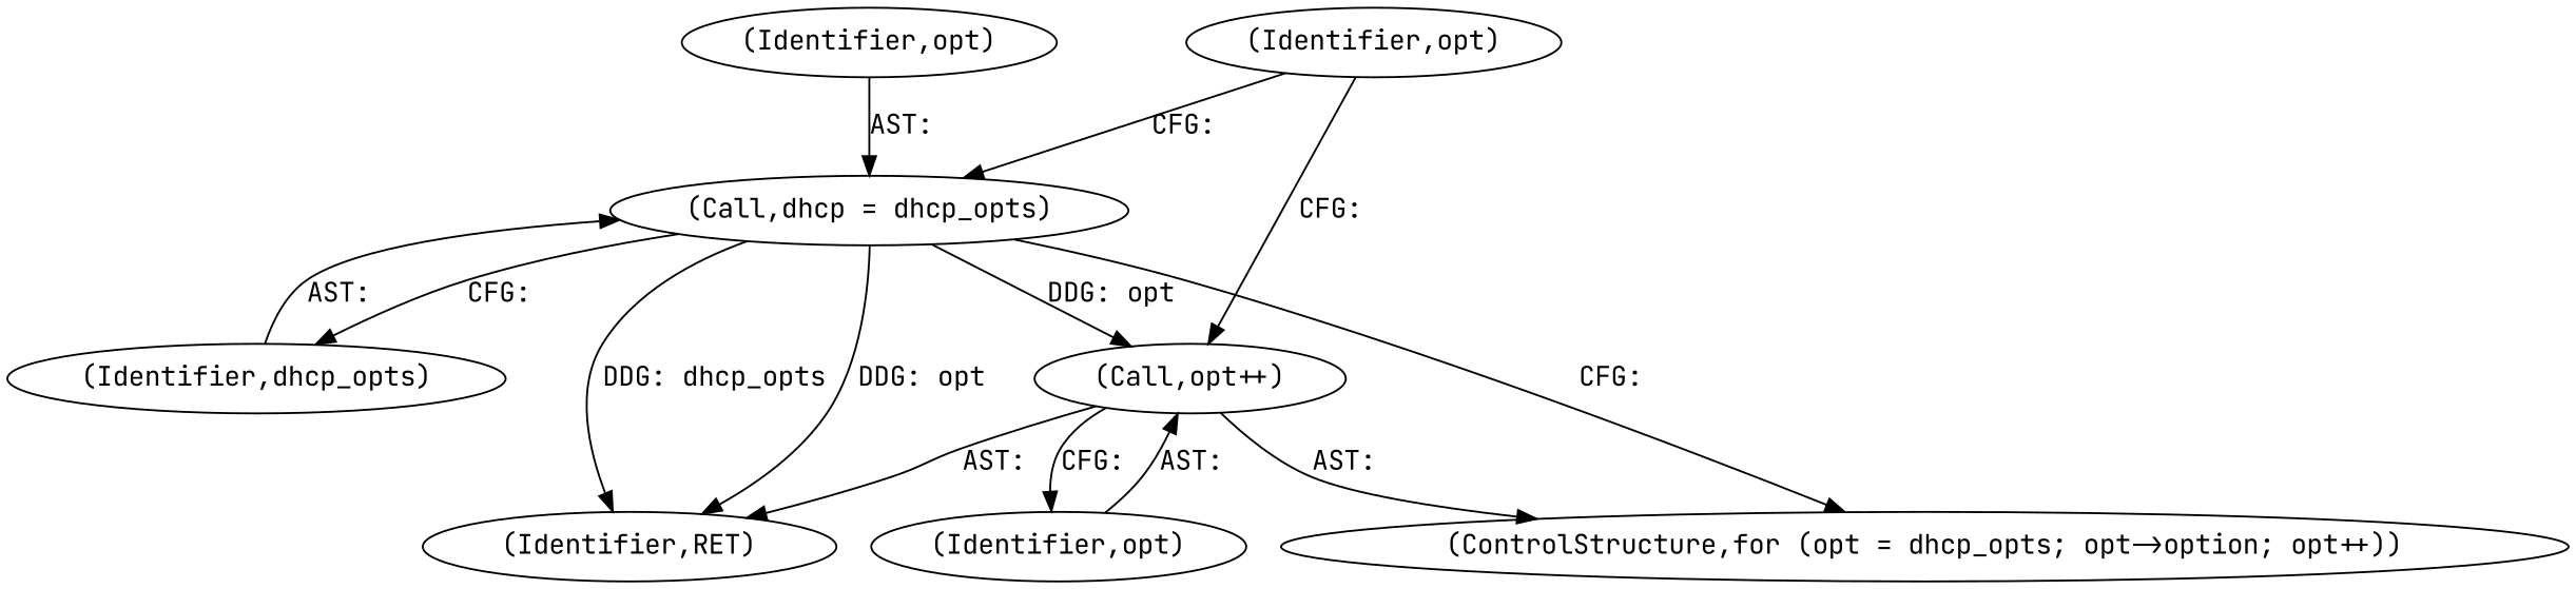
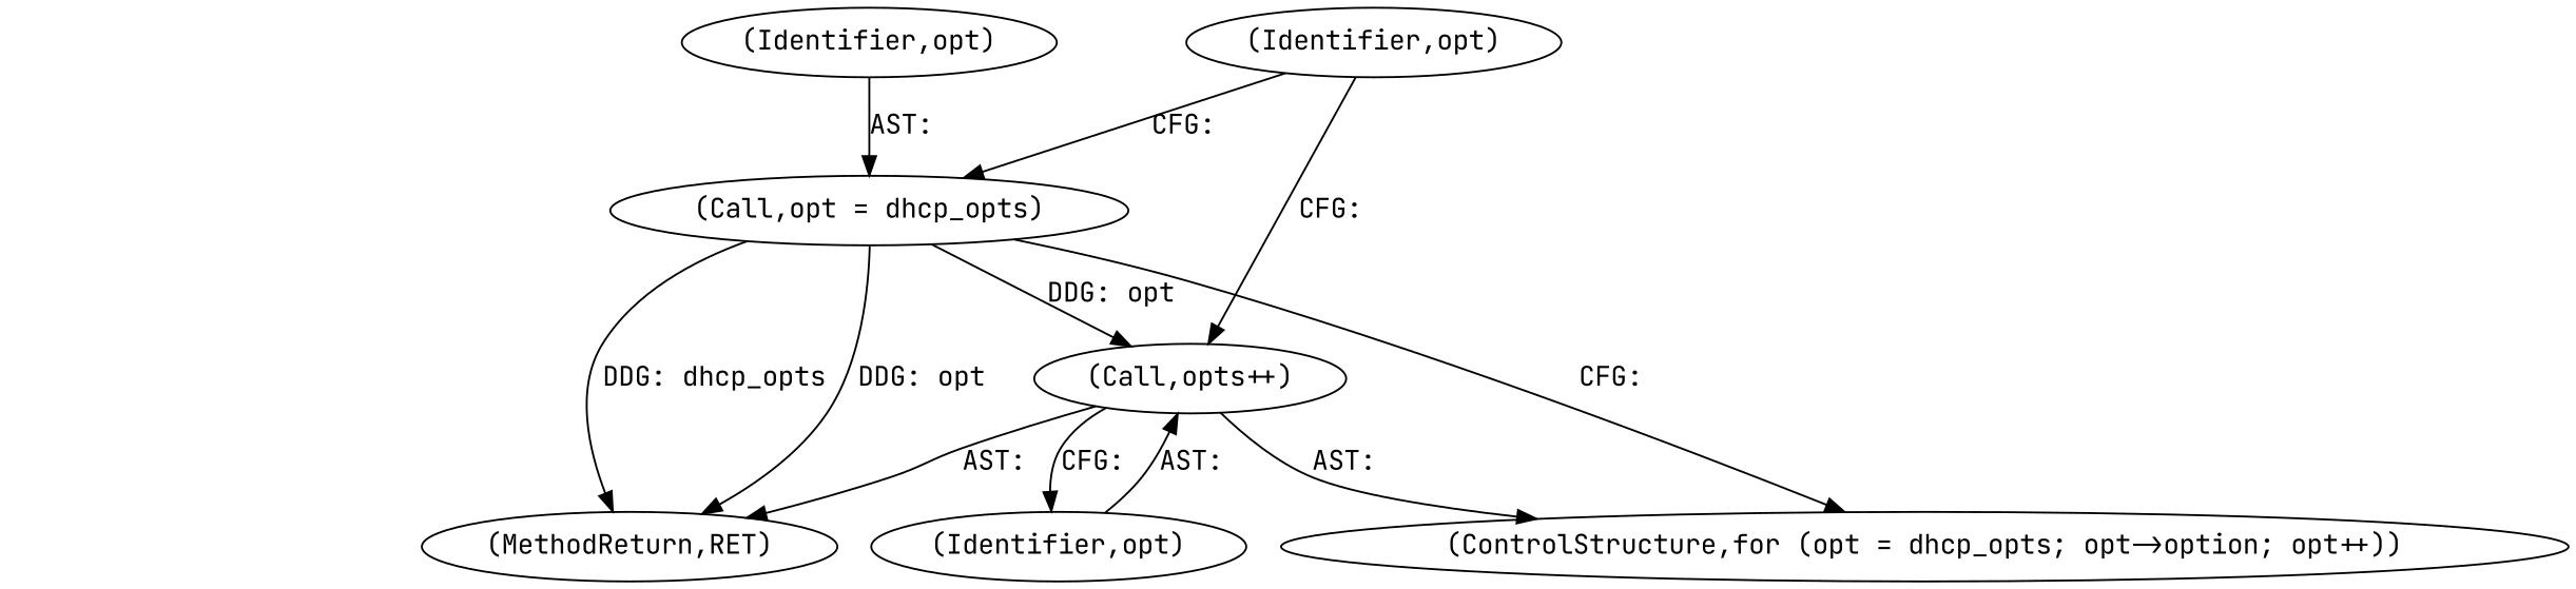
  digraph {
    fontname="JetBrains Mono"
    node [fontname="JetBrains Mono"]
    edge [fontname="JetBrains Mono"]
-   n1 [label="(Call,opt++)"]
+   n1 [label="(Call,opts++)"]
    n2 [label="(Identifier,opt)"]
    n3 [label="(ControlStructure,for (opt = dhcp_opts; opt->option; opt++))"]
-   n4 [label="(Identifier,RET)"]
-   n5 [label="(Call,dhcp = dhcp_opts)"]
-   n6 [label="(Identifier,dhcp_opts)"]
+   n4 [label="(MethodReturn,RET)"]
+   n5 [label="(Call,opt = dhcp_opts)"]
    n7 [label="(Identifier,opt)"]
    n8 [label="(Identifier,opt)"]
    n1 -> n2 [label="CFG: "]
    n1 -> n3 [label="AST: "]
    n1 -> n4 [label="AST: "]
    n2 -> n1 [label="AST: "]
    n5 -> n1 [label="DDG: opt"]
    n5 -> n3 [label="CFG: "]
    n5 -> n4 [label="DDG: dhcp_opts"]
    n5 -> n4 [label="DDG: opt"]
-   n5 -> n6 [label="CFG: "]
-   n6 -> n5 [label="AST: "]
    n7 -> n5 [label="AST: "]
    n8 -> n1 [label="CFG: "]
    n8 -> n5 [label="CFG: "]
  }
